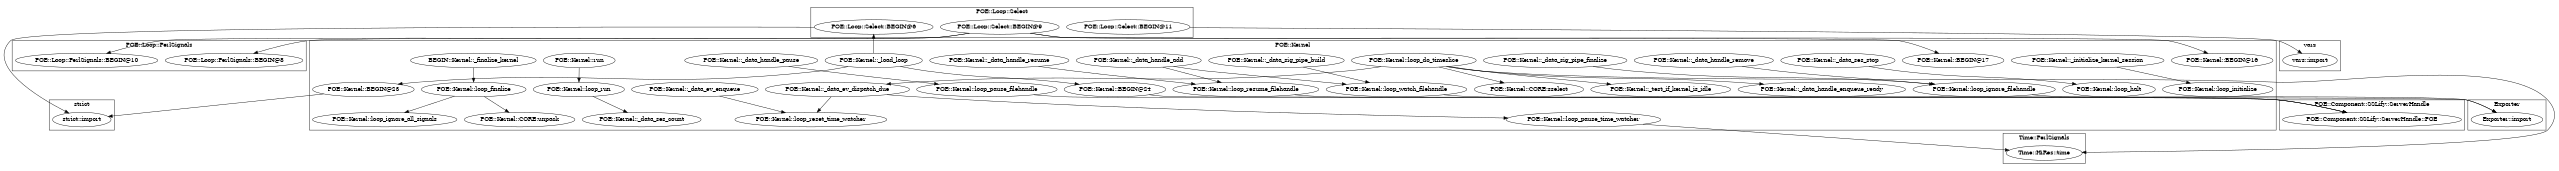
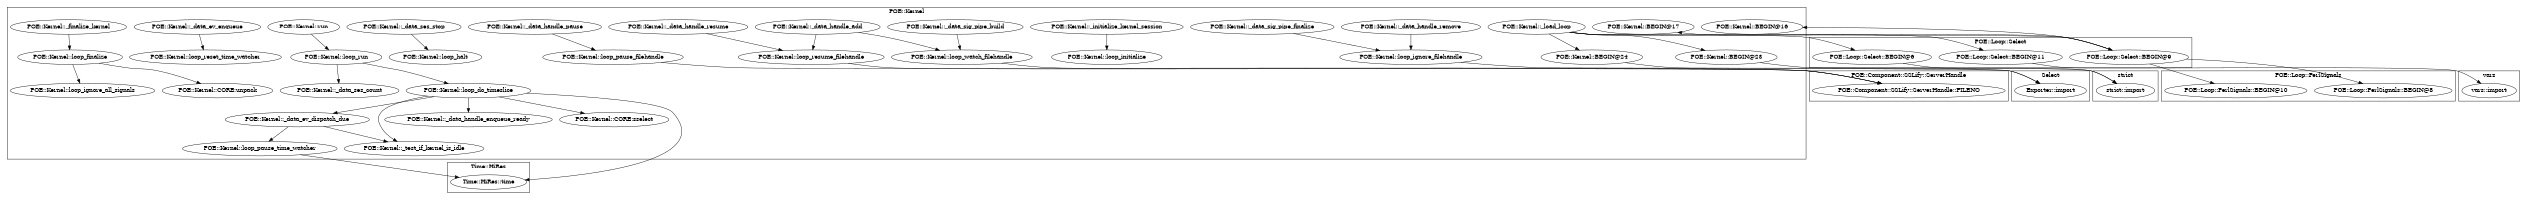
  digraph {
    "Time::HiRes::time"
    "POE::Loop::PerlSignals::BEGIN@8"
    "POE::Loop::PerlSignals::BEGIN@10"
    "vars::import"
    "POE::Loop::Select::BEGIN@6"
    "POE::Loop::Select::BEGIN@9"
    "POE::Loop::Select::BEGIN@11"
    "Exporter::import"
-   "POE::Component::SSLify::ServerHandle::FILENO" [label="POE::Component::SSLify::ServerHandle::POE"]
+   "POE::Component::SSLify::ServerHandle::FILENO"
    "POE::Kernel::loop_reset_time_watcher"
    "POE::Kernel::BEGIN@16"
    "POE::Kernel::_data_handle_add"
    "POE::Kernel::_data_handle_enqueue_ready"
    "POE::Kernel::BEGIN@17"
    "POE::Kernel::loop_finalize"
    "POE::Kernel::_data_handle_pause"
    "POE::Kernel::loop_run"
    "POE::Kernel::_data_handle_remove"
    "POE::Kernel::_data_ses_count"
    "POE::Kernel::BEGIN@23"
    "POE::Kernel::loop_pause_time_watcher"
    "POE::Kernel::_initialize_kernel_session"
    "POE::Kernel::loop_initialize"
    "POE::Kernel::_data_ses_stop"
    "POE::Kernel::_data_sig_pipe_finalize"
    "POE::Kernel::loop_watch_filehandle"
    "POE::Kernel::loop_pause_filehandle"
    "POE::Kernel::loop_do_timeslice"
    "POE::Kernel::_data_handle_resume"
    "POE::Kernel::CORE:sselect"
    "POE::Kernel::loop_resume_filehandle"
    "POE::Kernel::run"
    "POE::Kernel::loop_ignore_all_signals"
    "POE::Kernel::_load_loop"
    "POE::Kernel::_data_ev_dispatch_due"
    "POE::Kernel::_data_ev_enqueue"
    "POE::Kernel::loop_halt"
    "POE::Kernel::_test_if_kernel_is_idle"
    "POE::Kernel::BEGIN@24"
    "POE::Kernel::_data_sig_pipe_build"
    "POE::Kernel::CORE:unpack"
    "POE::Kernel::loop_ignore_filehandle"
-   "POE::Kernel::_finalize_kernel" [label="BEGIN::Kernel::_finalize_kernel"]
+   "POE::Kernel::_finalize_kernel"
    "strict::import"
    subgraph cluster_1 {
-     label="Time::PerlSignals"
+     label="Time::HiRes"
      "Time::HiRes::time"
    }
    subgraph cluster_2 {
      label="POE::Loop::PerlSignals"
      "POE::Loop::PerlSignals::BEGIN@8"
      "POE::Loop::PerlSignals::BEGIN@10"
    }
    subgraph cluster_3 {
      label=vars
      "vars::import"
    }
    subgraph cluster_4 {
      label="POE::Loop::Select"
      "POE::Loop::Select::BEGIN@6"
      "POE::Loop::Select::BEGIN@9"
      "POE::Loop::Select::BEGIN@11"
    }
    subgraph cluster_5 {
-     label=Exporter
+     label=Select
      "Exporter::import"
    }
    subgraph cluster_6 {
      label="POE::Component::SSLify::ServerHandle"
      "POE::Component::SSLify::ServerHandle::FILENO"
    }
    subgraph cluster_7 {
      label="POE::Kernel"
      "POE::Kernel::loop_reset_time_watcher"
      "POE::Kernel::BEGIN@16"
      "POE::Kernel::_data_handle_add"
      "POE::Kernel::_data_handle_enqueue_ready"
      "POE::Kernel::BEGIN@17"
      "POE::Kernel::loop_finalize"
      "POE::Kernel::_data_handle_pause"
      "POE::Kernel::loop_run"
      "POE::Kernel::_data_handle_remove"
      "POE::Kernel::_data_ses_count"
      "POE::Kernel::BEGIN@23"
      "POE::Kernel::loop_pause_time_watcher"
      "POE::Kernel::_initialize_kernel_session"
      "POE::Kernel::loop_initialize"
      "POE::Kernel::_data_ses_stop"
      "POE::Kernel::_data_sig_pipe_finalize"
      "POE::Kernel::loop_watch_filehandle"
      "POE::Kernel::loop_pause_filehandle"
      "POE::Kernel::loop_do_timeslice"
      "POE::Kernel::_data_handle_resume"
      "POE::Kernel::CORE:sselect"
      "POE::Kernel::loop_resume_filehandle"
      "POE::Kernel::run"
      "POE::Kernel::loop_ignore_all_signals"
      "POE::Kernel::_load_loop"
      "POE::Kernel::_data_ev_dispatch_due"
      "POE::Kernel::_data_ev_enqueue"
      "POE::Kernel::loop_halt"
      "POE::Kernel::_test_if_kernel_is_idle"
      "POE::Kernel::BEGIN@24"
      "POE::Kernel::_data_sig_pipe_build"
      "POE::Kernel::CORE:unpack"
      "POE::Kernel::loop_ignore_filehandle"
      "POE::Kernel::_finalize_kernel"
    }
    subgraph cluster_8 {
      label="strict"
      "strict::import"
    }
    "POE::Loop::Select::BEGIN@6" -> "strict::import"
    "POE::Loop::Select::BEGIN@9" -> "POE::Loop::PerlSignals::BEGIN@8"
    "POE::Loop::Select::BEGIN@9" -> "POE::Loop::PerlSignals::BEGIN@10"
    "POE::Loop::Select::BEGIN@9" -> "POE::Kernel::BEGIN@16"
    "POE::Loop::Select::BEGIN@9" -> "POE::Kernel::BEGIN@17"
    "POE::Loop::Select::BEGIN@11" -> "vars::import"
    "POE::Kernel::_data_handle_add" -> "POE::Kernel::loop_watch_filehandle"
    "POE::Kernel::_data_handle_add" -> "POE::Kernel::loop_resume_filehandle"
    "POE::Kernel::loop_finalize" -> "POE::Kernel::loop_ignore_all_signals"
    "POE::Kernel::loop_finalize" -> "POE::Kernel::CORE:unpack"
    "POE::Kernel::_data_handle_pause" -> "POE::Kernel::loop_pause_filehandle"
    "POE::Kernel::loop_run" -> "POE::Kernel::_data_ses_count"
+   "POE::Kernel::loop_run" -> "POE::Kernel::loop_do_timeslice"
    "POE::Kernel::_data_handle_remove" -> "POE::Kernel::loop_ignore_filehandle"
    "POE::Kernel::BEGIN@23" -> "strict::import"
    "POE::Kernel::loop_pause_time_watcher" -> "Time::HiRes::time"
    "POE::Kernel::_initialize_kernel_session" -> "POE::Kernel::loop_initialize"
    "POE::Kernel::_data_ses_stop" -> "POE::Kernel::loop_halt"
    "POE::Kernel::_data_sig_pipe_finalize" -> "POE::Kernel::loop_ignore_filehandle"
    "POE::Kernel::loop_watch_filehandle" -> "POE::Component::SSLify::ServerHandle::FILENO"
    "POE::Kernel::loop_pause_filehandle" -> "POE::Component::SSLify::ServerHandle::FILENO"
    "POE::Kernel::loop_do_timeslice" -> "Time::HiRes::time"
    "POE::Kernel::loop_do_timeslice" -> "POE::Kernel::_data_handle_enqueue_ready"
    "POE::Kernel::loop_do_timeslice" -> "POE::Kernel::CORE:sselect"
    "POE::Kernel::loop_do_timeslice" -> "POE::Kernel::_data_ev_dispatch_due"
    "POE::Kernel::loop_do_timeslice" -> "POE::Kernel::_test_if_kernel_is_idle"
    "POE::Kernel::_data_handle_resume" -> "POE::Kernel::loop_resume_filehandle"
    "POE::Kernel::loop_resume_filehandle" -> "POE::Component::SSLify::ServerHandle::FILENO"
    "POE::Kernel::run" -> "POE::Kernel::loop_run"
    "POE::Kernel::_load_loop" -> "POE::Loop::Select::BEGIN@6"
+   "POE::Kernel::_load_loop" -> "POE::Loop::Select::BEGIN@9"
+   "POE::Kernel::_load_loop" -> "POE::Loop::Select::BEGIN@11"
    "POE::Kernel::_load_loop" -> "POE::Kernel::BEGIN@23"
    "POE::Kernel::_load_loop" -> "POE::Kernel::BEGIN@24"
-   "POE::Kernel::_data_ev_dispatch_due" -> "POE::Kernel::loop_reset_time_watcher"
+   "POE::Kernel::_data_ev_dispatch_due" -> "POE::Kernel::_test_if_kernel_is_idle"
    "POE::Kernel::_data_ev_dispatch_due" -> "POE::Kernel::loop_pause_time_watcher"
    "POE::Kernel::_data_ev_enqueue" -> "POE::Kernel::loop_reset_time_watcher"
    "POE::Kernel::BEGIN@24" -> "Exporter::import"
    "POE::Kernel::_data_sig_pipe_build" -> "POE::Kernel::loop_watch_filehandle"
    "POE::Kernel::loop_ignore_filehandle" -> "Exporter::import"
    "POE::Kernel::_finalize_kernel" -> "POE::Kernel::loop_finalize"
  }
